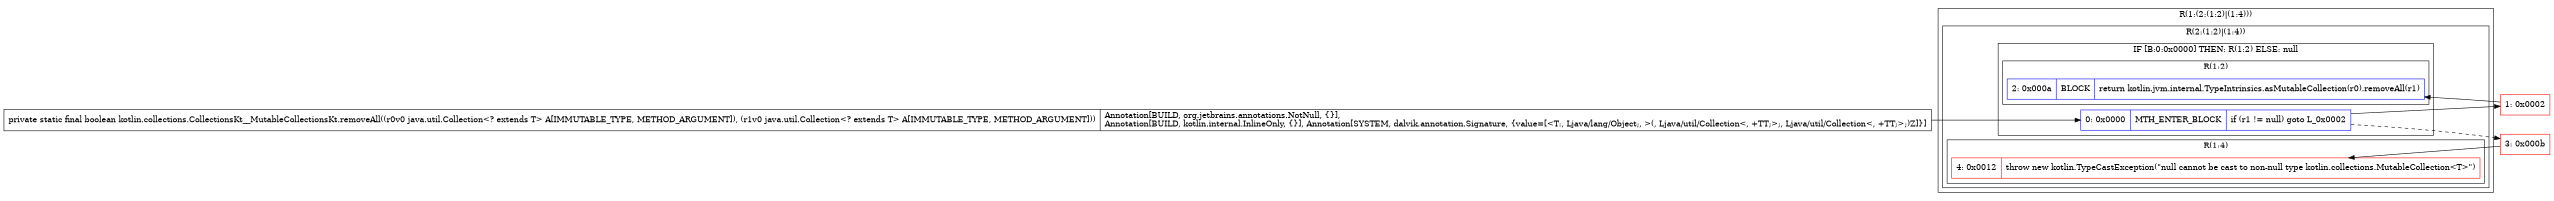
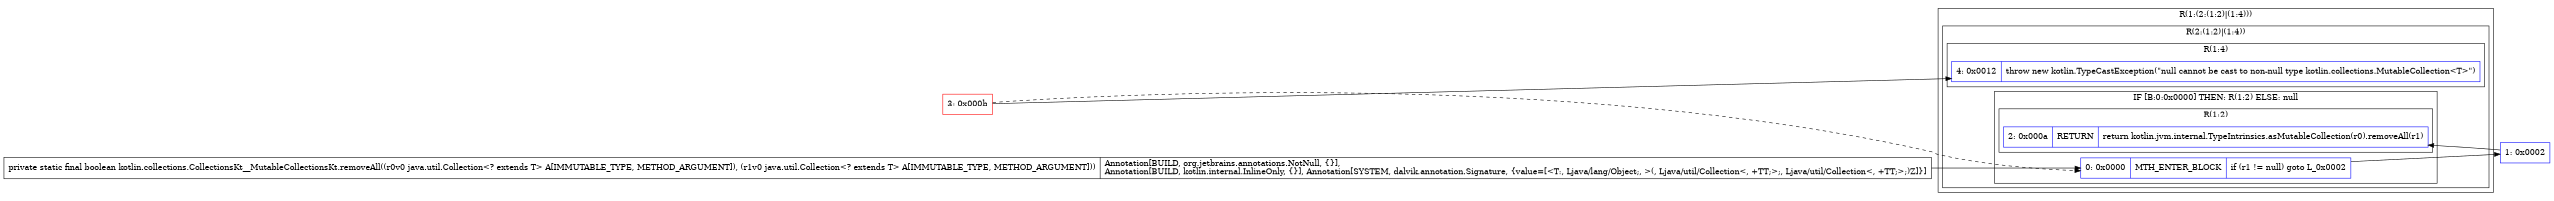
  digraph {
    rankdir=LR
    node [color=blue shape=record]
-   n1 [label="{2\:\ 0x000a|BLOCK\l|return kotlin.jvm.internal.TypeIntrinsics.asMutableCollection(r0).removeAll(r1)\l}"]
+   n1 [label="{2\:\ 0x000a|RETURN\l|return kotlin.jvm.internal.TypeIntrinsics.asMutableCollection(r0).removeAll(r1)\l}"]
    n2 [label="{0\:\ 0x0000|MTH_ENTER_BLOCK\l|if (r1 != null) goto L_0x0002\l}"]
-   n3 [color=red label="{4\:\ 0x0012|throw new kotlin.TypeCastException(\"null cannot be cast to non\-null type kotlin.collections.MutableCollection\<T\>\")\l}"]
-   n4 [color=red label="{1\:\ 0x0002}"]
+   n3 [label="{4\:\ 0x0012|throw new kotlin.TypeCastException(\"null cannot be cast to non\-null type kotlin.collections.MutableCollection\<T\>\")\l}"]
+   n4 [label="{1\:\ 0x0002}"]
    n5 [color=red label="{3\:\ 0x000b}"]
    n6 [label="{private static final boolean kotlin.collections.CollectionsKt__MutableCollectionsKt.removeAll((r0v0 java.util.Collection\<? extends T\> A[IMMUTABLE_TYPE, METHOD_ARGUMENT]), (r1v0 java.util.Collection\<? extends T\> A[IMMUTABLE_TYPE, METHOD_ARGUMENT]))  | Annotation[BUILD, org.jetbrains.annotations.NotNull, \{\}], \lAnnotation[BUILD, kotlin.internal.InlineOnly, \{\}], Annotation[SYSTEM, dalvik.annotation.Signature, \{value=[\<T:, Ljava\/lang\/Object;, \>(, Ljava\/util\/Collection\<, +TT;\>;, Ljava\/util\/Collection\<, +TT;\>;)Z]\}]\l}" color=""]
    subgraph cluster_1 {
      label="R(1:(2:(1:2)|(1:4)))"
      subgraph cluster_2 {
        label="R(2:(1:2)|(1:4))"
        subgraph cluster_3 {
          label="IF [B:0:0x0000] THEN: R(1:2) ELSE: null"
          n2
          subgraph cluster_4 {
            label="R(1:2)"
            n1
          }
        }
        subgraph cluster_5 {
          label="R(1:4)"
          n3
        }
      }
    }
    n2 -> n4
-   n2 -> n5 [style=dashed]
+   n5 -> n2 [style=dashed]
    n4 -> n1
    n5 -> n3
    n6 -> n2
  }
